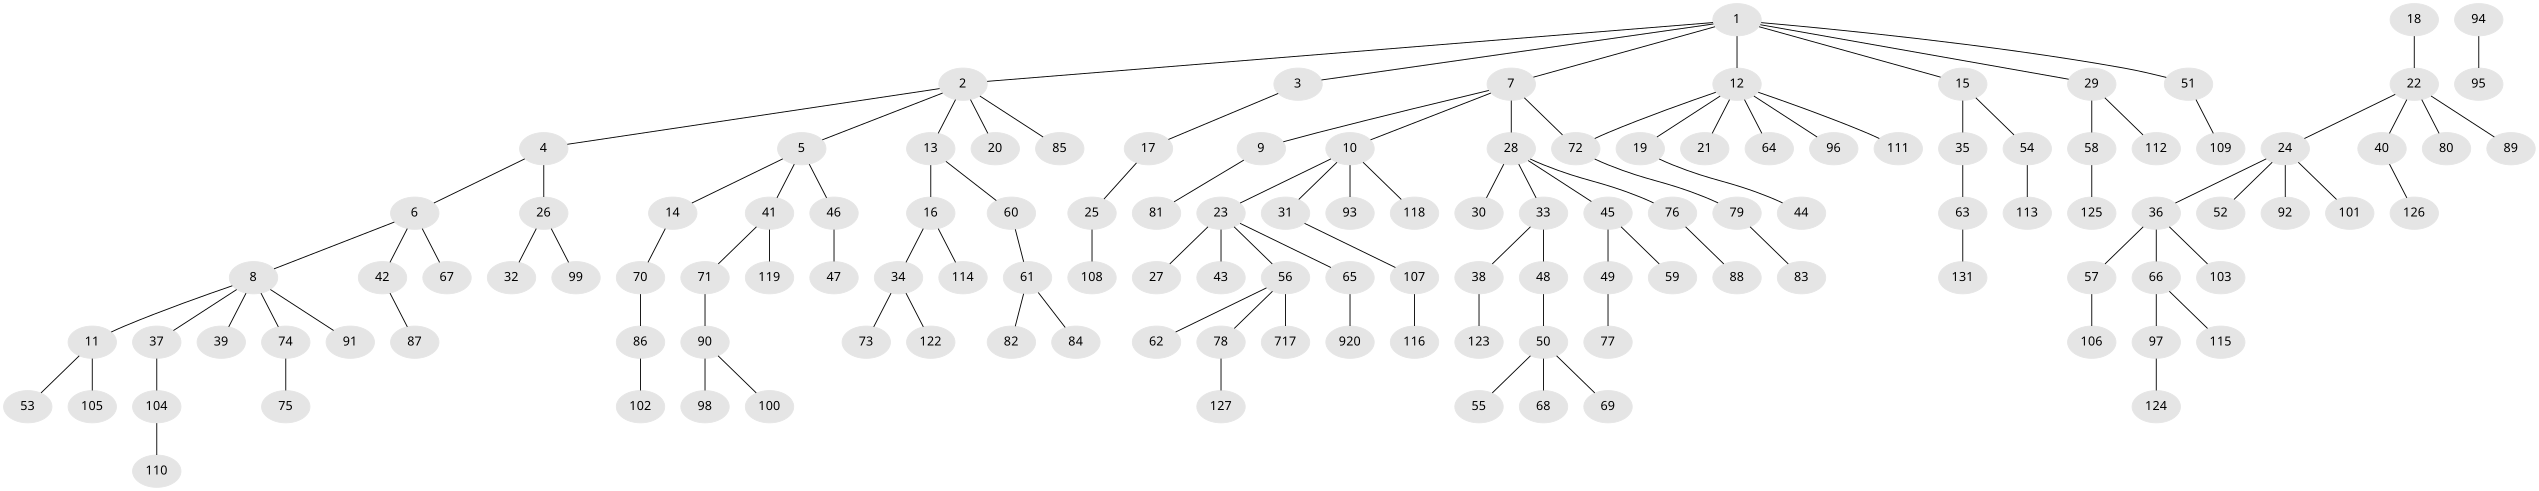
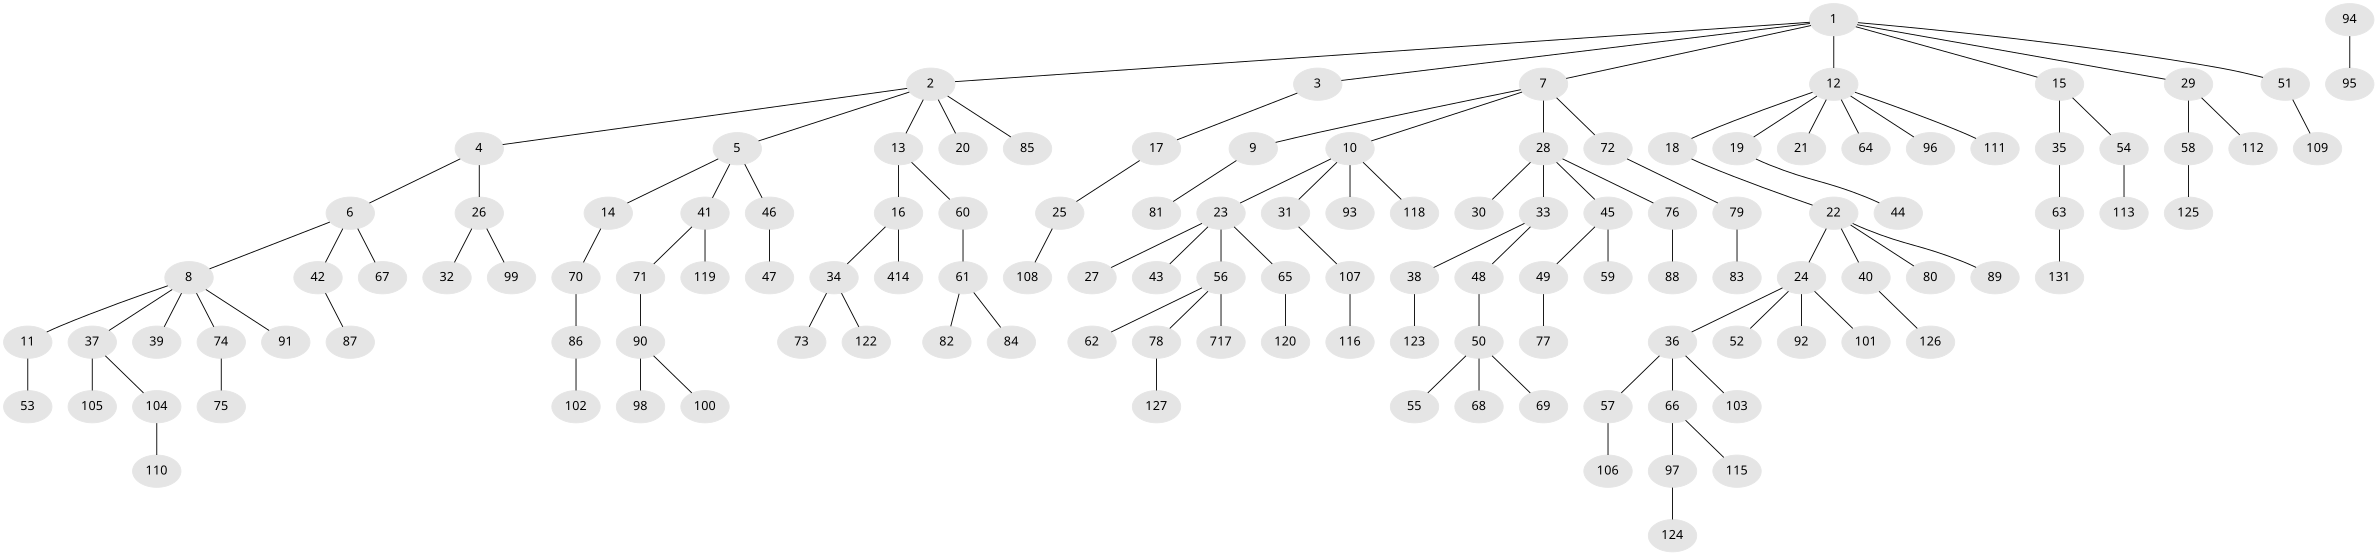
  graph {
    fontname="Noto Sans"
    node [color=gray90 fontname="Noto Sans" style=filled]
    edge [fontname="Noto Sans"]
    1
    2
    3
    7
    12
    15
    29
    51
    4
    5
    13
    20
    85
    17
    9
    10
    28
    72
    18
    19
    21
    64
    96
    111
    35
    54
    58
    112
    109
    6
    26
    14
    41
    46
    16
    60
    25
    8
    42
    67
    32
    99
    70
    71
    119
    47
    11
    37
    39
    74
    91
    87
    81
    23
    31
    93
    118
    30
    33
    45
    76
    79
    53
    105
    104
    75
    27
    43
    56
    65
    107
    22
    44
    34
-   114
+   114 [label=414]
    61
    86
    63
    113
    73
    122
    108
    24
    40
    80
    89
    36
    52
    92
    101
    126
    62
    78
    n94 [label=717]
-   120 [label=920]
+   120
    57
    66
    103
    38
    48
    49
    59
    88
    125
    116
    123
    50
    n108 [label=131]
    106
    97
    115
    110
    90
    77
    55
    68
    69
    127
    94
    95
    82
    84
    124
    102
    98
    100
    83
    1 -- 2
    1 -- 3
    1 -- 7
    1 -- 12
    1 -- 15
    1 -- 29
    1 -- 51
    2 -- 4
    2 -- 5
    2 -- 13
    2 -- 20
    2 -- 85
    3 -- 17
    7 -- 9
    7 -- 10
    7 -- 28
    7 -- 72
-   12 -- 72
+   12 -- 18
    12 -- 19
    12 -- 21
    12 -- 64
    12 -- 96
    12 -- 111
    15 -- 35
    15 -- 54
    29 -- 58
    29 -- 112
    51 -- 109
    4 -- 6
    4 -- 26
    5 -- 14
    5 -- 41
    5 -- 46
    13 -- 16
    13 -- 60
    17 -- 25
    9 -- 81
    10 -- 23
    10 -- 31
    10 -- 93
    10 -- 118
    28 -- 30
    28 -- 33
    28 -- 45
    28 -- 76
    72 -- 79
    18 -- 22
    19 -- 44
    35 -- 63
    54 -- 113
    58 -- 125
    6 -- 8
    6 -- 42
    6 -- 67
    26 -- 32
    26 -- 99
    14 -- 70
    41 -- 71
    41 -- 119
    46 -- 47
    16 -- 34
    16 -- 114
    60 -- 61
    25 -- 108
    8 -- 11
    8 -- 37
    8 -- 39
    8 -- 74
    8 -- 91
    42 -- 87
    70 -- 86
    71 -- 90
    11 -- 53
-   11 -- 105
+   37 -- 105
    37 -- 104
    74 -- 75
    23 -- 27
    23 -- 43
    23 -- 56
    23 -- 65
    31 -- 107
    33 -- 38
    33 -- 48
    45 -- 49
    45 -- 59
    76 -- 88
    79 -- 83
    104 -- 110
    56 -- 62
    56 -- 78
    56 -- n94
    65 -- 120
    107 -- 116
    22 -- 24
    22 -- 40
    22 -- 80
    22 -- 89
    34 -- 73
    34 -- 122
    61 -- 82
    61 -- 84
    86 -- 102
    63 -- n108
    24 -- 36
    24 -- 52
    24 -- 92
    24 -- 101
    40 -- 126
    36 -- 57
    36 -- 66
    36 -- 103
    78 -- 127
    57 -- 106
    66 -- 97
    66 -- 115
    38 -- 123
    48 -- 50
    49 -- 77
    50 -- 55
    50 -- 68
    50 -- 69
    97 -- 124
    90 -- 98
    90 -- 100
    94 -- 95
  }
